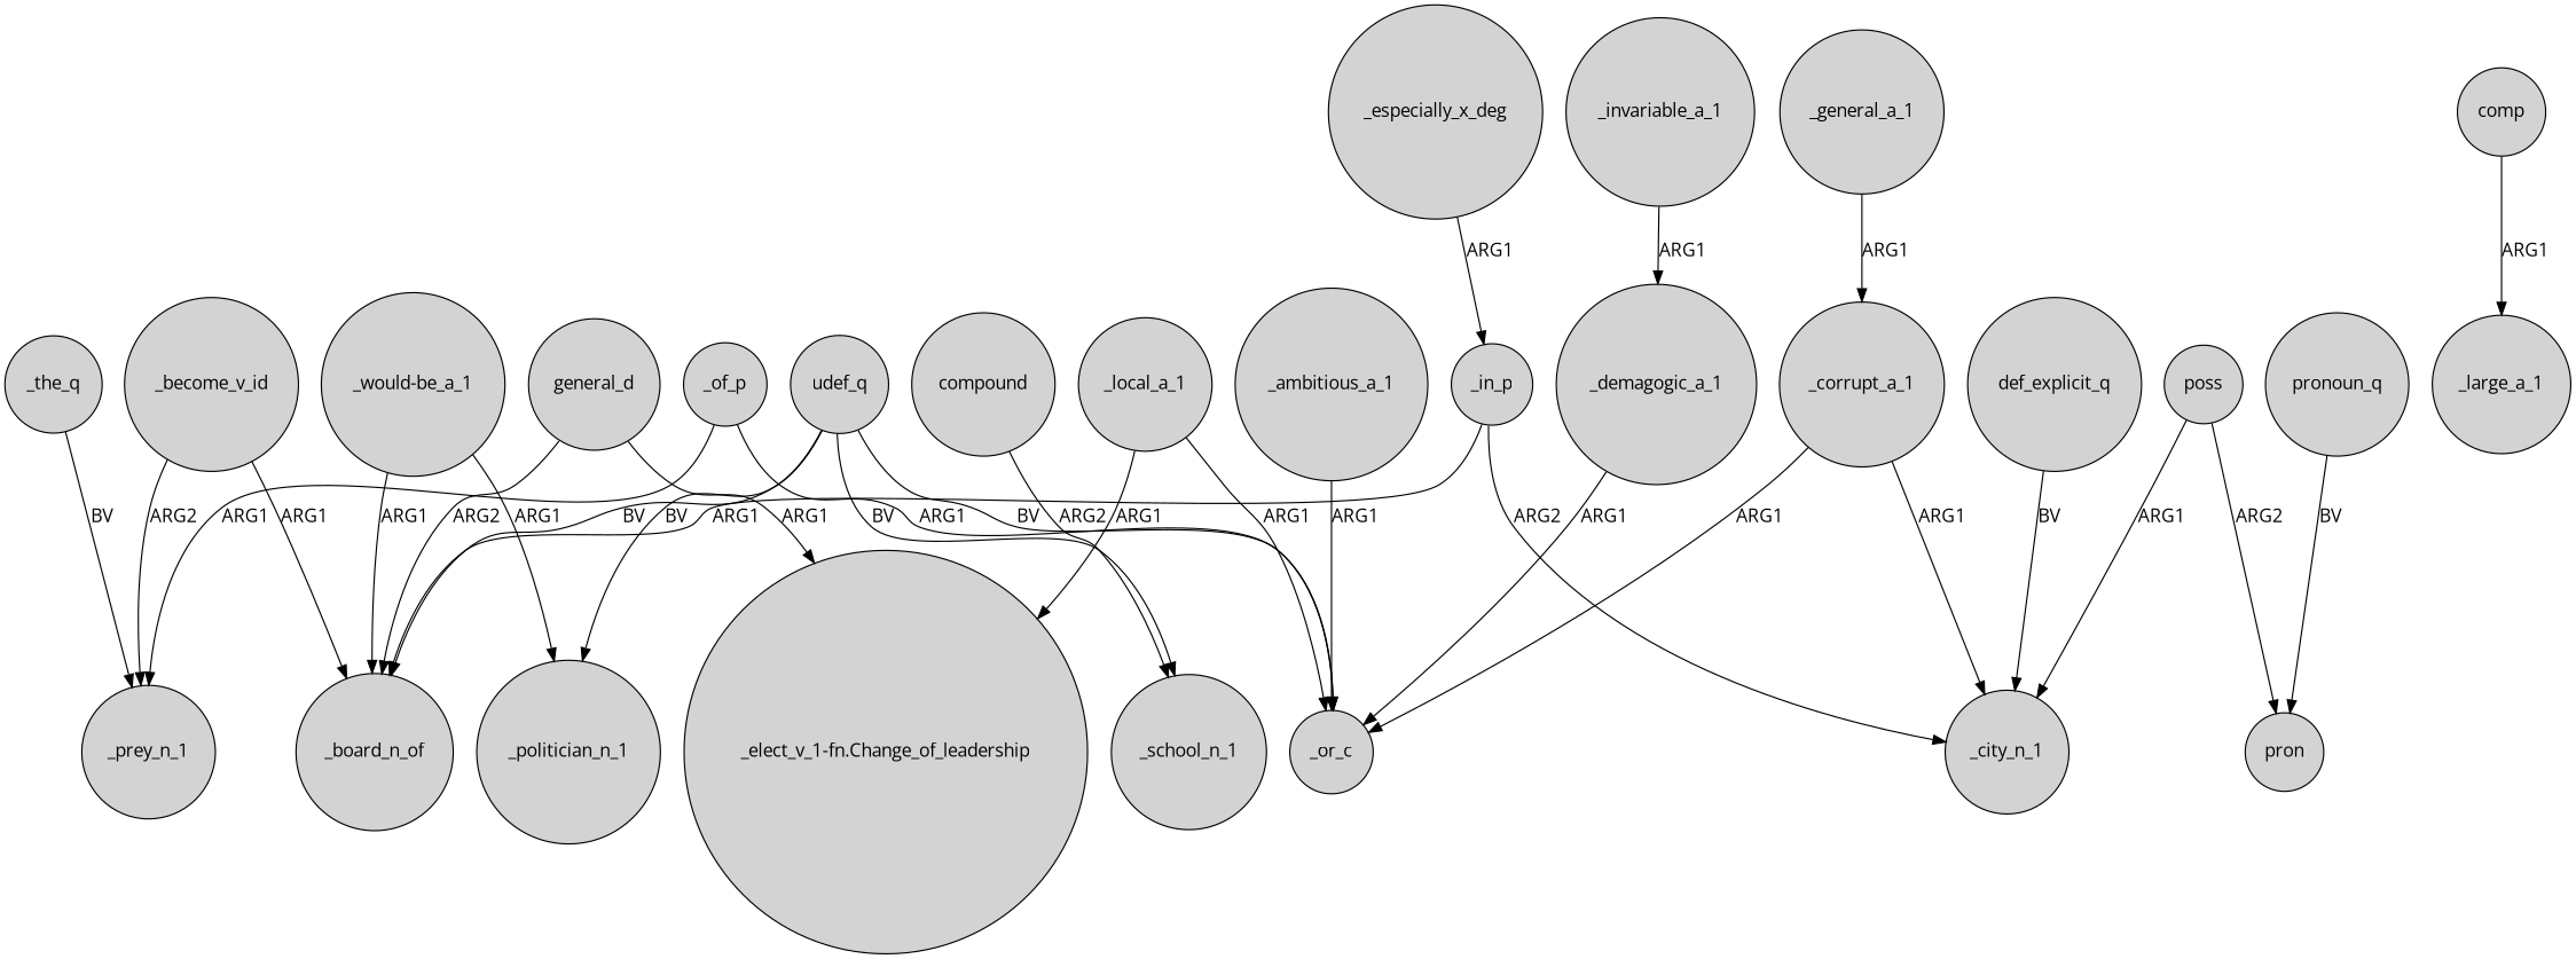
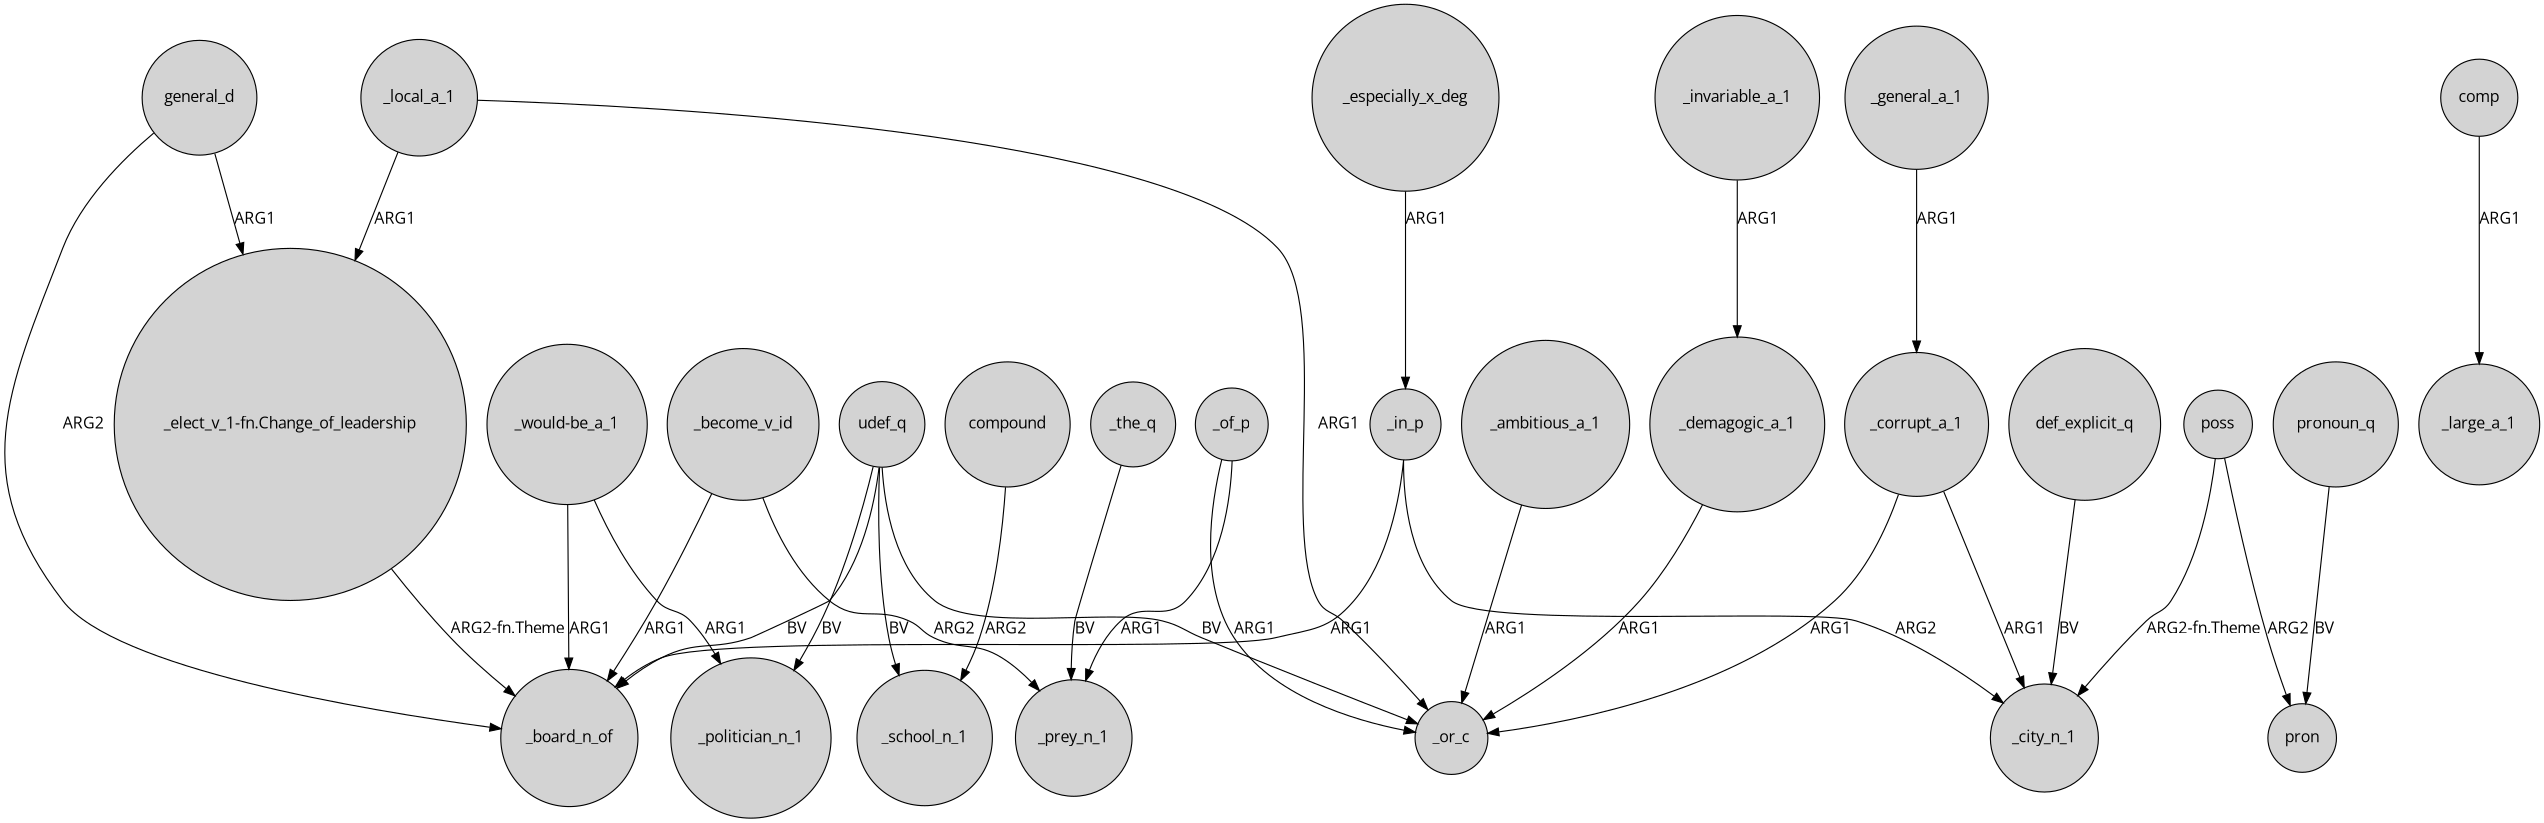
  digraph {
    fontname="Open Sans"
    node [fontname="Open Sans" shape=circle style=filled]
    edge [fontname="Open Sans"]
    _become_v_id
    _board_n_of
    _prey_n_1
    _of_p
    _or_c
    _corrupt_a_1
    _city_n_1
    poss
    pron
    compound
    _school_n_1
    comp
    _large_a_1
    _demagogic_a_1
    _local_a_1
    "_elect_v_1-fn.Change_of_leadership"
    udef_q
    _politician_n_1
    _ambitious_a_1
    n20 [label=general_d]
    _in_p
    pronoun_q
    def_explicit_q
    _the_q
    _especially_x_deg
    _general_a_1
    "_would-be_a_1"
    _invariable_a_1
    _become_v_id -> _board_n_of [label=ARG1]
    _become_v_id -> _prey_n_1 [label=ARG2]
    _of_p -> _prey_n_1 [label=ARG1]
    _of_p -> _or_c [label=ARG1]
    _corrupt_a_1 -> _or_c [label=ARG1]
    _corrupt_a_1 -> _city_n_1 [label=ARG1]
-   poss -> _city_n_1 [label=ARG1]
+   poss -> _city_n_1 [label="ARG2-fn.Theme"]
    poss -> pron [label=ARG2]
    compound -> _school_n_1 [label=ARG2]
    comp -> _large_a_1 [label=ARG1]
    _demagogic_a_1 -> _or_c [label=ARG1]
    _local_a_1 -> _or_c [label=ARG1]
    _local_a_1 -> "_elect_v_1-fn.Change_of_leadership" [label=ARG1]
+   "_elect_v_1-fn.Change_of_leadership" -> _board_n_of [label="ARG2-fn.Theme"]
    udef_q -> _board_n_of [label=BV]
    udef_q -> _or_c [label=BV]
    udef_q -> _school_n_1 [label=BV]
    udef_q -> _politician_n_1 [label=BV]
    _ambitious_a_1 -> _or_c [label=ARG1]
    n20 -> _board_n_of [label=ARG2]
    n20 -> "_elect_v_1-fn.Change_of_leadership" [label=ARG1]
    _in_p -> _board_n_of [label=ARG1]
    _in_p -> _city_n_1 [label=ARG2]
    pronoun_q -> pron [label=BV]
    def_explicit_q -> _city_n_1 [label=BV]
    _the_q -> _prey_n_1 [label=BV]
    _especially_x_deg -> _in_p [label=ARG1]
    _general_a_1 -> _corrupt_a_1 [label=ARG1]
    "_would-be_a_1" -> _board_n_of [label=ARG1]
    "_would-be_a_1" -> _politician_n_1 [label=ARG1]
    _invariable_a_1 -> _demagogic_a_1 [label=ARG1]
  }
